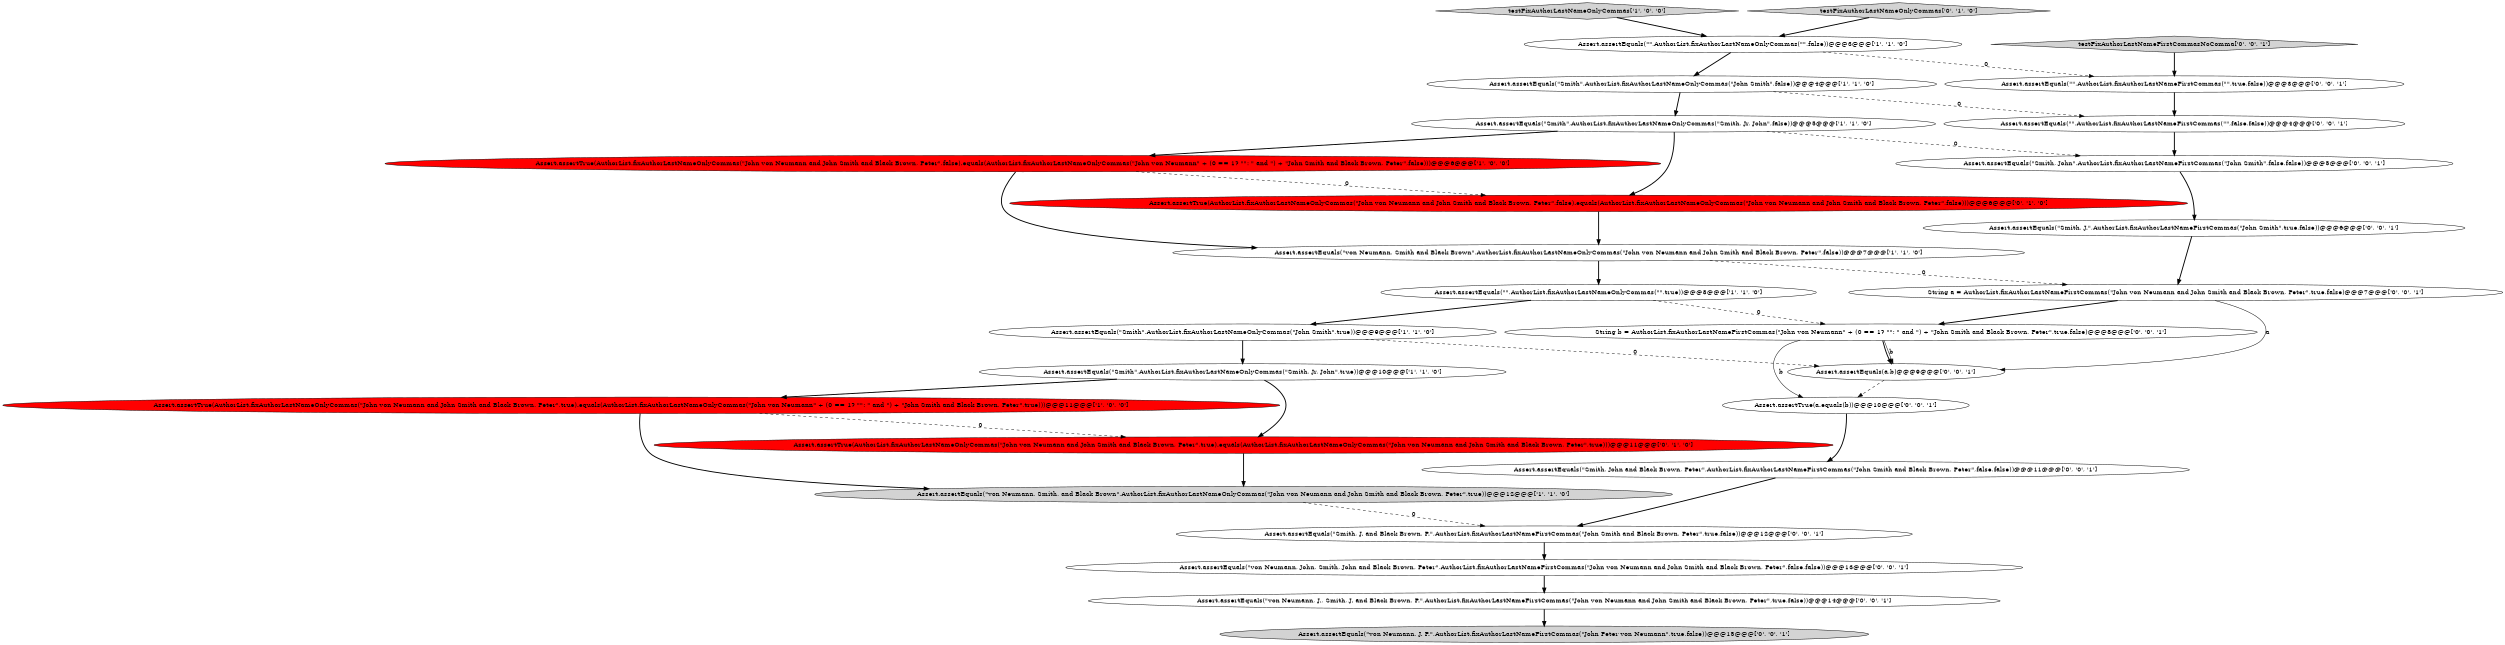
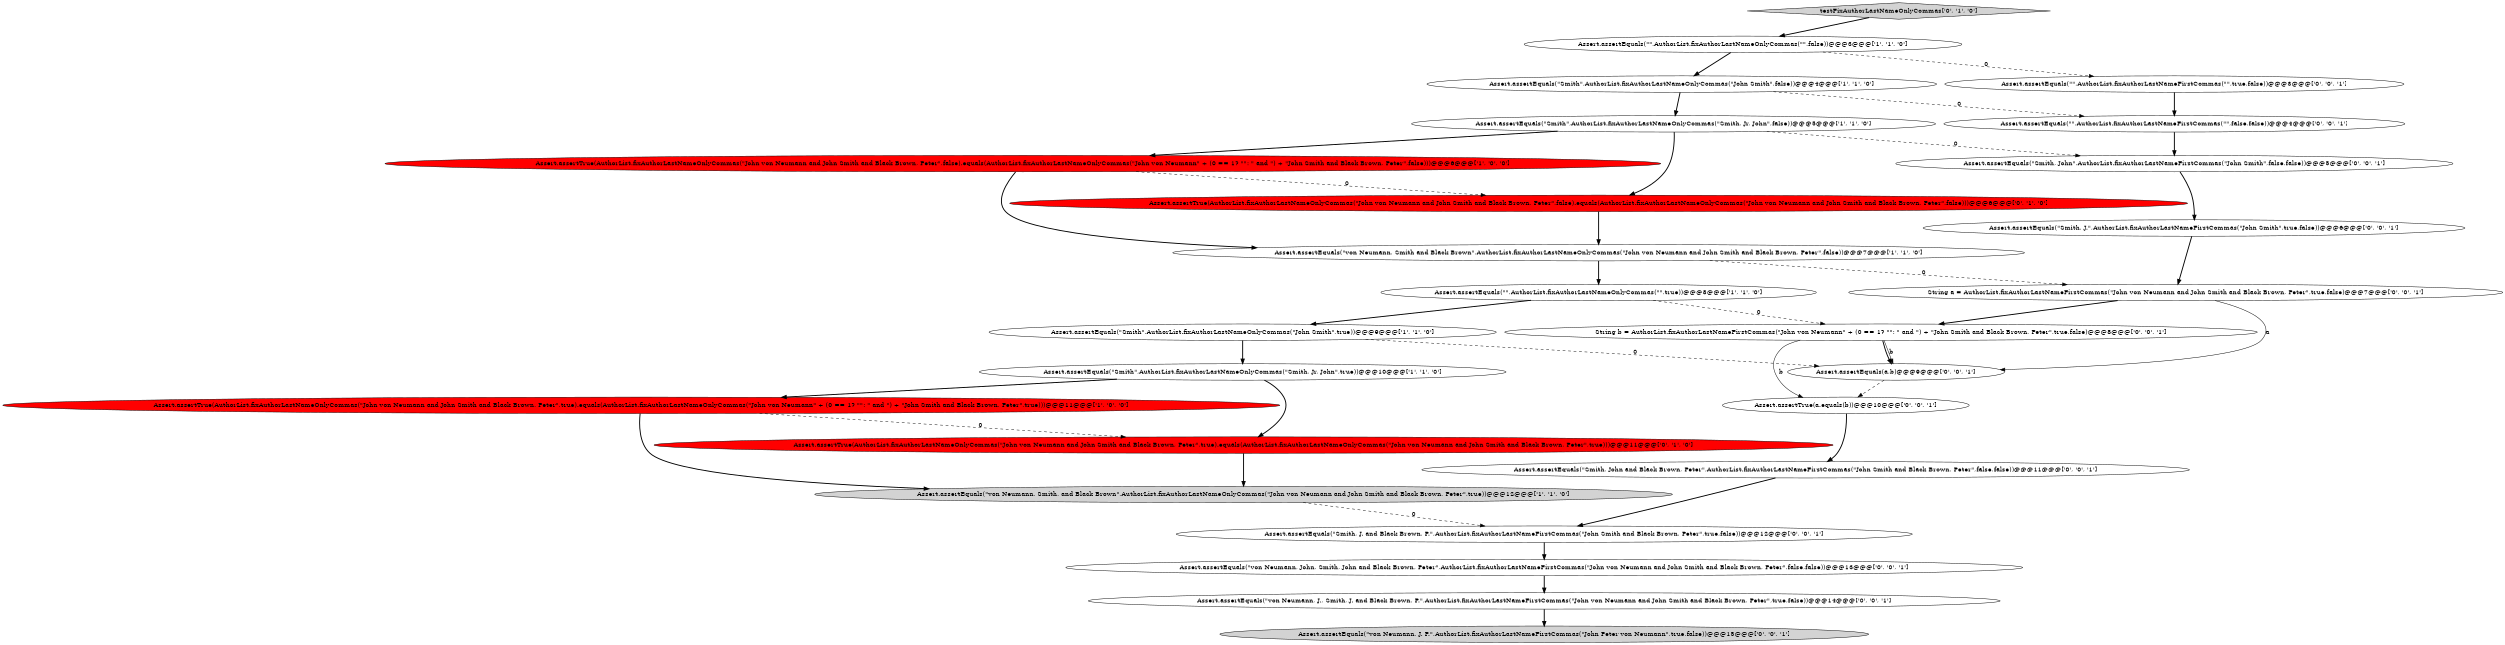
  digraph {
    node [fillcolor=white shape=ellipse style=filled]
    edge [style=bold]
    n1 [label="Assert.assertEquals(\"Smith\",AuthorList.fixAuthorLastNameOnlyCommas(\"Smith, Jr, John\",true))@@@10@@@['1', '1', '0']"]
    n2 [fillcolor=red label="Assert.assertTrue(AuthorList.fixAuthorLastNameOnlyCommas(\"John von Neumann and John Smith and Black Brown, Peter\",true).equals(AuthorList.fixAuthorLastNameOnlyCommas(\"John von Neumann\" + (0 == 1? \"\": \" and \") + \"John Smith and Black Brown, Peter\",true)))@@@11@@@['1', '0', '0']"]
    n3 [fillcolor=red label="Assert.assertTrue(AuthorList.fixAuthorLastNameOnlyCommas(\"John von Neumann and John Smith and Black Brown, Peter\",true).equals(AuthorList.fixAuthorLastNameOnlyCommas(\"John von Neumann and John Smith and Black Brown, Peter\",true)))@@@11@@@['0', '1', '0']"]
    n4 [fillcolor=lightgray label="Assert.assertEquals(\"von Neumann, Smith, and Black Brown\",AuthorList.fixAuthorLastNameOnlyCommas(\"John von Neumann and John Smith and Black Brown, Peter\",true))@@@12@@@['1', '1', '0']"]
    n5 [label="Assert.assertEquals(\"Smith, J. and Black Brown, P.\",AuthorList.fixAuthorLastNameFirstCommas(\"John Smith and Black Brown, Peter\",true,false))@@@12@@@['0', '0', '1']"]
    n6 [label="Assert.assertEquals(\"von Neumann, John, Smith, John and Black Brown, Peter\",AuthorList.fixAuthorLastNameFirstCommas(\"John von Neumann and John Smith and Black Brown, Peter\",false,false))@@@13@@@['0', '0', '1']"]
    n7 [label="Assert.assertEquals(\"von Neumann, J., Smith, J. and Black Brown, P.\",AuthorList.fixAuthorLastNameFirstCommas(\"John von Neumann and John Smith and Black Brown, Peter\",true,false))@@@14@@@['0', '0', '1']"]
    n8 [label="Assert.assertEquals(\"\",AuthorList.fixAuthorLastNameOnlyCommas(\"\",true))@@@8@@@['1', '1', '0']"]
    n9 [label="String b = AuthorList.fixAuthorLastNameFirstCommas(\"John von Neumann\" + (0 == 1? \"\": \" and \") + \"John Smith and Black Brown, Peter\",true,false)@@@8@@@['0', '0', '1']"]
    n10 [label="Assert.assertEquals(\"Smith\",AuthorList.fixAuthorLastNameOnlyCommas(\"John Smith\",true))@@@9@@@['1', '1', '0']"]
    n11 [label="Assert.assertTrue(a.equals(b))@@@10@@@['0', '0', '1']"]
    n12 [label="Assert.assertEquals(a,b)@@@9@@@['0', '0', '1']"]
    n13 [label="Assert.assertEquals(\"Smith, John and Black Brown, Peter\",AuthorList.fixAuthorLastNameFirstCommas(\"John Smith and Black Brown, Peter\",false,false))@@@11@@@['0', '0', '1']"]
    n14 [fillcolor=red label="Assert.assertTrue(AuthorList.fixAuthorLastNameOnlyCommas(\"John von Neumann and John Smith and Black Brown, Peter\",false).equals(AuthorList.fixAuthorLastNameOnlyCommas(\"John von Neumann\" + (0 == 1? \"\": \" and \") + \"John Smith and Black Brown, Peter\",false)))@@@6@@@['1', '0', '0']"]
    n15 [label="Assert.assertEquals(\"von Neumann, Smith and Black Brown\",AuthorList.fixAuthorLastNameOnlyCommas(\"John von Neumann and John Smith and Black Brown, Peter\",false))@@@7@@@['1', '1', '0']"]
    n16 [fillcolor=red label="Assert.assertTrue(AuthorList.fixAuthorLastNameOnlyCommas(\"John von Neumann and John Smith and Black Brown, Peter\",false).equals(AuthorList.fixAuthorLastNameOnlyCommas(\"John von Neumann and John Smith and Black Brown, Peter\",false)))@@@6@@@['0', '1', '0']"]
    n17 [label="String a = AuthorList.fixAuthorLastNameFirstCommas(\"John von Neumann and John Smith and Black Brown, Peter\",true,false)@@@7@@@['0', '0', '1']"]
    n18 [label="Assert.assertEquals(\"\",AuthorList.fixAuthorLastNameFirstCommas(\"\",false,false))@@@4@@@['0', '0', '1']"]
    n19 [label="Assert.assertEquals(\"Smith, John\",AuthorList.fixAuthorLastNameFirstCommas(\"John Smith\",false,false))@@@5@@@['0', '0', '1']"]
    n20 [label="Assert.assertEquals(\"Smith, J.\",AuthorList.fixAuthorLastNameFirstCommas(\"John Smith\",true,false))@@@6@@@['0', '0', '1']"]
    n21 [label="Assert.assertEquals(\"\",AuthorList.fixAuthorLastNameFirstCommas(\"\",true,false))@@@3@@@['0', '0', '1']"]
    n22 [label="Assert.assertEquals(\"\",AuthorList.fixAuthorLastNameOnlyCommas(\"\",false))@@@3@@@['1', '1', '0']"]
    n23 [label="Assert.assertEquals(\"Smith\",AuthorList.fixAuthorLastNameOnlyCommas(\"John Smith\",false))@@@4@@@['1', '1', '0']"]
    n24 [label="Assert.assertEquals(\"Smith\",AuthorList.fixAuthorLastNameOnlyCommas(\"Smith, Jr, John\",false))@@@5@@@['1', '1', '0']"]
-   n25 [fillcolor=lightgray label="testFixAuthorLastNameOnlyCommas['1', '0', '0']" shape=diamond]
    n26 [fillcolor=lightgray label="Assert.assertEquals(\"von Neumann, J. P.\",AuthorList.fixAuthorLastNameFirstCommas(\"John Peter von Neumann\",true,false))@@@15@@@['0', '0', '1']"]
    n27 [fillcolor=lightgray label="testFixAuthorLastNameOnlyCommas['0', '1', '0']" shape=diamond]
-   n28 [fillcolor=lightgray label="testFixAuthorLastNameFirstCommasNoComma['0', '0', '1']" shape=diamond]
    n1 -> n2
    n1 -> n3
    n2 -> n3 [label=0 style=dashed]
    n2 -> n4
    n3 -> n4
    n4 -> n5 [label=0 style=dashed]
    n5 -> n6
    n6 -> n7
    n7 -> n26
    n8 -> n9 [label=0 style=dashed]
    n8 -> n10
    n9 -> n11 [label=b style=solid]
    n9 -> n12
    n9 -> n12 [label=b style=solid]
    n10 -> n1
    n10 -> n12 [label=0 style=dashed]
    n11 -> n13
    n12 -> n11 [style=dashed]
    n13 -> n5
    n14 -> n15
    n14 -> n16 [label=0 style=dashed]
    n15 -> n8
    n15 -> n17 [label=0 style=dashed]
    n16 -> n15
    n17 -> n9
    n17 -> n12 [label=a style=solid]
    n18 -> n19
    n19 -> n20
    n20 -> n17
    n21 -> n18
    n22 -> n21 [label=0 style=dashed]
    n22 -> n23
    n23 -> n18 [label=0 style=dashed]
    n23 -> n24
    n24 -> n14
    n24 -> n16
    n24 -> n19 [label=0 style=dashed]
-   n25 -> n22
    n27 -> n22
-   n28 -> n21
  }
